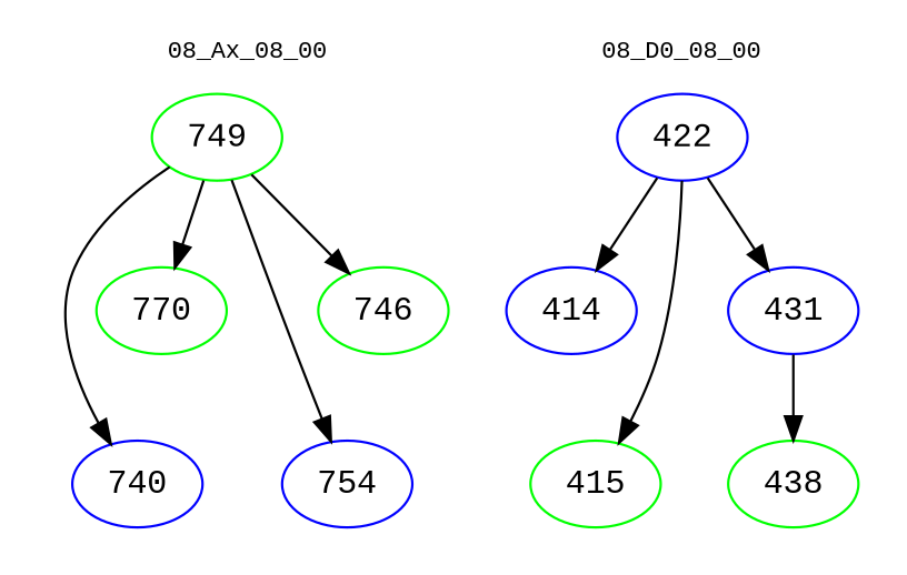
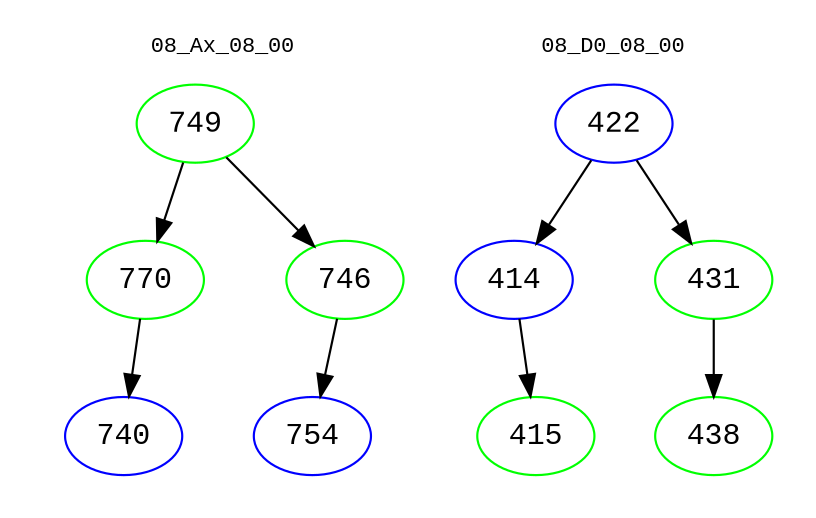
  digraph {
    fontname="Liberation Mono"
    node [color=green fontname="Liberation Mono"]
    edge [color=black fontname="Liberation Mono"]
    n1 [label=749]
    n2 [color=blue label=740]
    n3 [color=blue label=754]
    n4 [label=746]
    n5 [label=770]
    n6 [color=blue label=422]
    n7 [color=blue label=414]
-   n8 [color=blue label=431]
+   n8 [label=431]
    n9 [label=415]
    n10 [label=438]
    subgraph cluster_1 {
      color=white
      fontsize=10
      label="08_Ax_08_00"
      n1
      n2
      n3
      n4
      n5
    }
    subgraph cluster_2 {
      color=white
      fontsize=10
      label="08_D0_08_00"
      n6
      n7
      n8
      n9
      n10
    }
-   n1 -> n2
-   n1 -> n3
+   n5 -> n2
+   n4 -> n3
    n1 -> n4
    n1 -> n5
    n6 -> n7
    n6 -> n8
-   n6 -> n9
+   n7 -> n9
    n8 -> n10
  }
